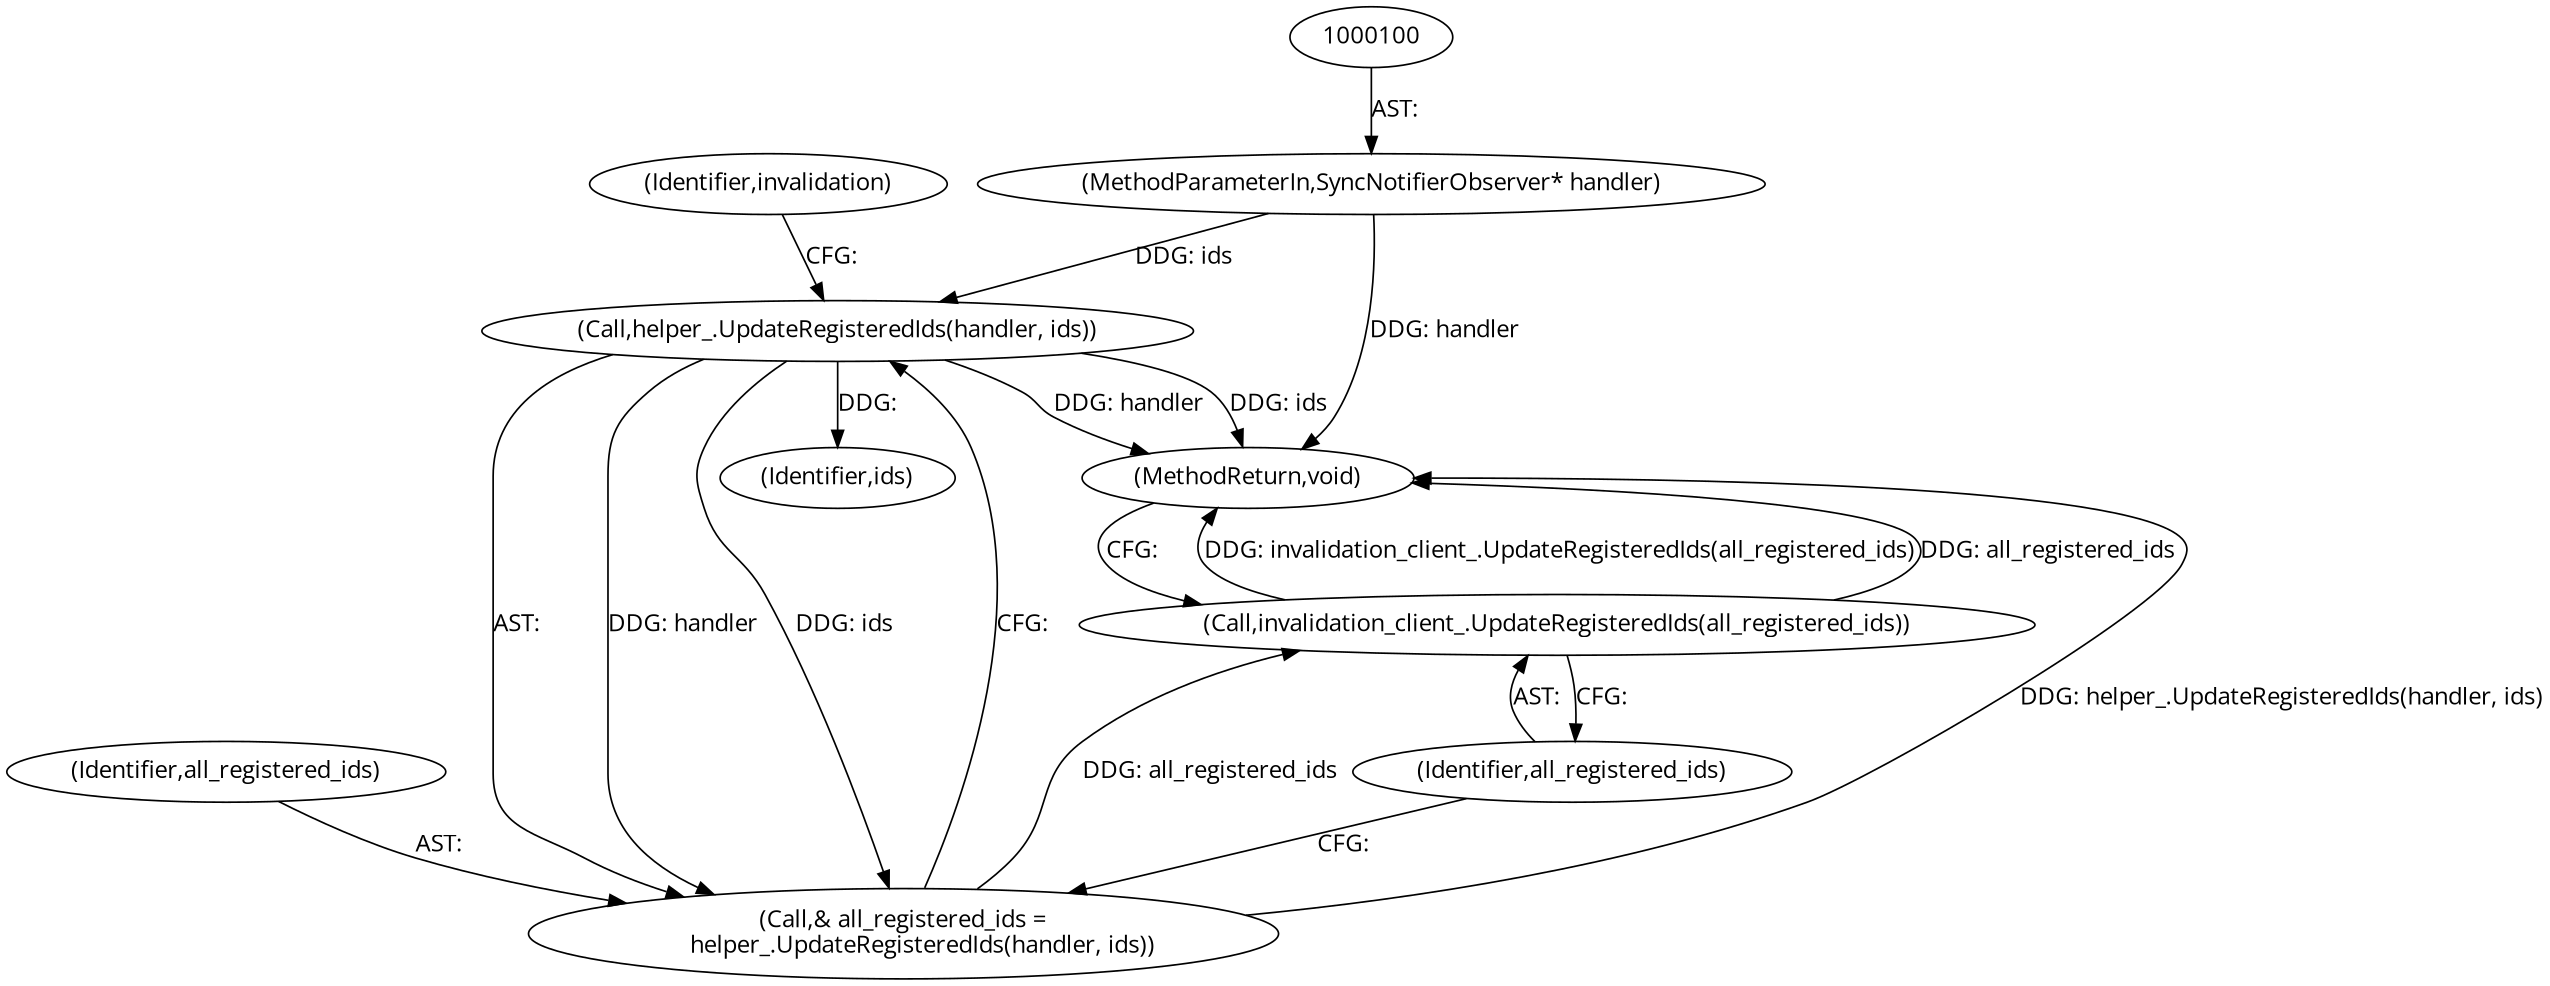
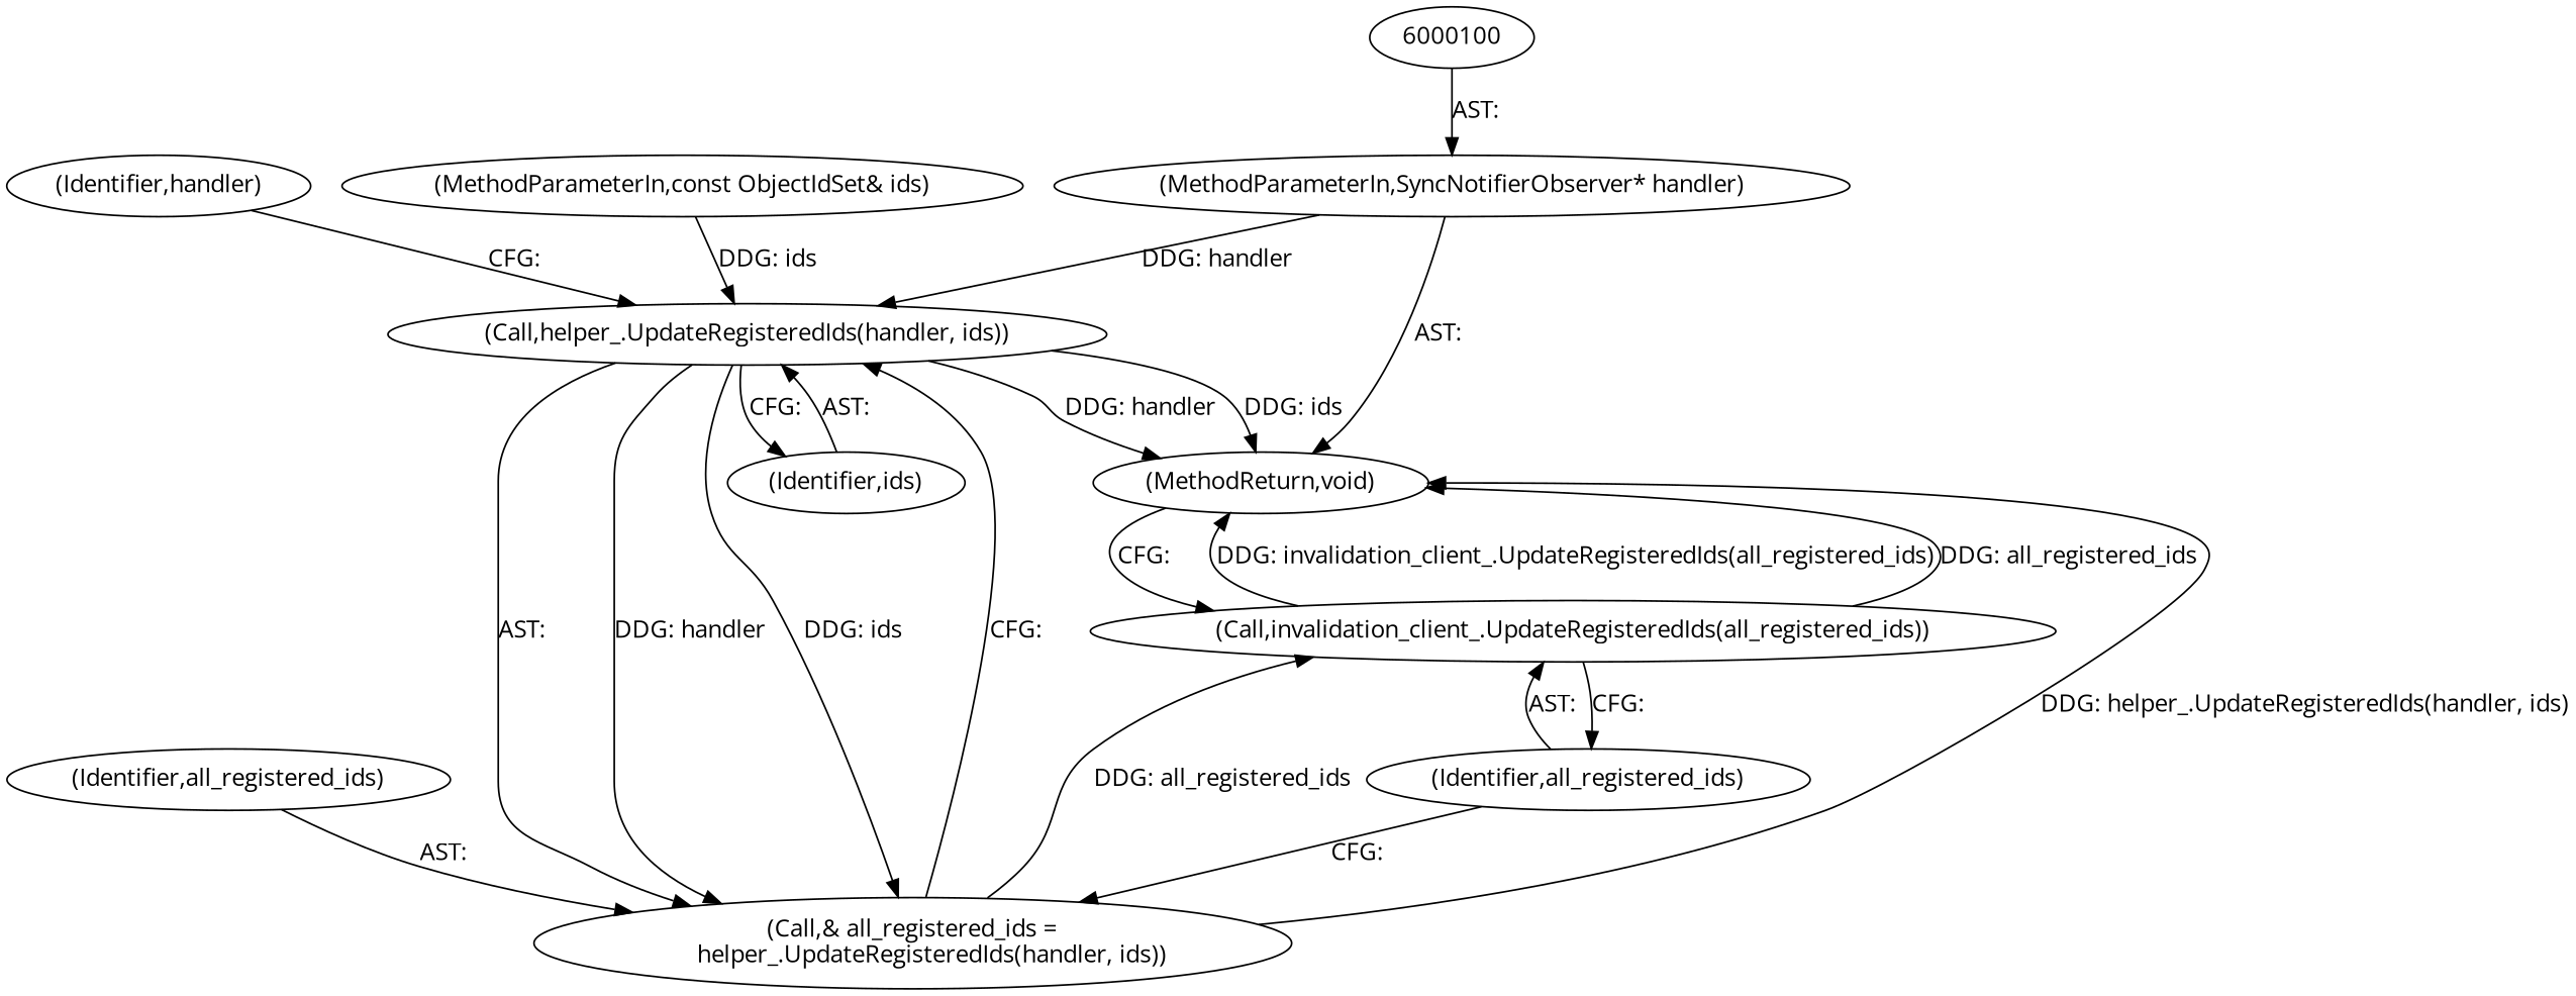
  digraph {
    fontname="Open Sans"
    node [fontname="Open Sans"]
    edge [fontname="Open Sans"]
    n1 [label="(MethodParameterIn,SyncNotifierObserver* handler)"]
    n2 [label="(Call,helper_.UpdateRegisteredIds(handler, ids))"]
    n3 [label="(MethodReturn,void)"]
    n4 [label="(Call,& all_registered_ids =\n      helper_.UpdateRegisteredIds(handler, ids))"]
    n5 [label="(Identifier,ids)"]
    n6 [label="(Call,invalidation_client_.UpdateRegisteredIds(all_registered_ids))"]
-   1000100
+   1000100 [label=6000100]
    n8 [label="(Identifier,all_registered_ids)"]
-   n9 [label="(Identifier,invalidation)"]
+   n9 [label="(Identifier,handler)"]
+   n10 [label="(MethodParameterIn,const ObjectIdSet& ids)"]
    n11 [label="(Identifier,all_registered_ids)"]
-   n1 -> n2 [label="DDG: ids"]
-   n1 -> n3 [label="DDG: handler"]
+   n1 -> n2 [label="DDG: handler"]
+   n1 -> n3 [label="AST: "]
    n2 -> n3 [label="DDG: ids"]
    n2 -> n3 [label="DDG: handler"]
    n2 -> n4 [label="AST: "]
    n2 -> n4 [label="DDG: handler"]
    n2 -> n4 [label="DDG: ids"]
-   n2 -> n5 [label="DDG: "]
+   n2 -> n5 [label="CFG: "]
    n3 -> n6 [label="CFG: "]
    n4 -> n2 [label="CFG: "]
    n4 -> n3 [label="DDG: helper_.UpdateRegisteredIds(handler, ids)"]
    n4 -> n6 [label="DDG: all_registered_ids"]
+   n5 -> n2 [label="AST: "]
    n6 -> n3 [label="DDG: invalidation_client_.UpdateRegisteredIds(all_registered_ids)"]
    n6 -> n3 [label="DDG: all_registered_ids"]
    n6 -> n8 [label="CFG: "]
    1000100 -> n1 [label="AST: "]
    n8 -> n4 [label="CFG: "]
    n8 -> n6 [label="AST: "]
    n9 -> n2 [label="CFG: "]
+   n10 -> n2 [label="DDG: ids"]
    n11 -> n4 [label="AST: "]
  }
